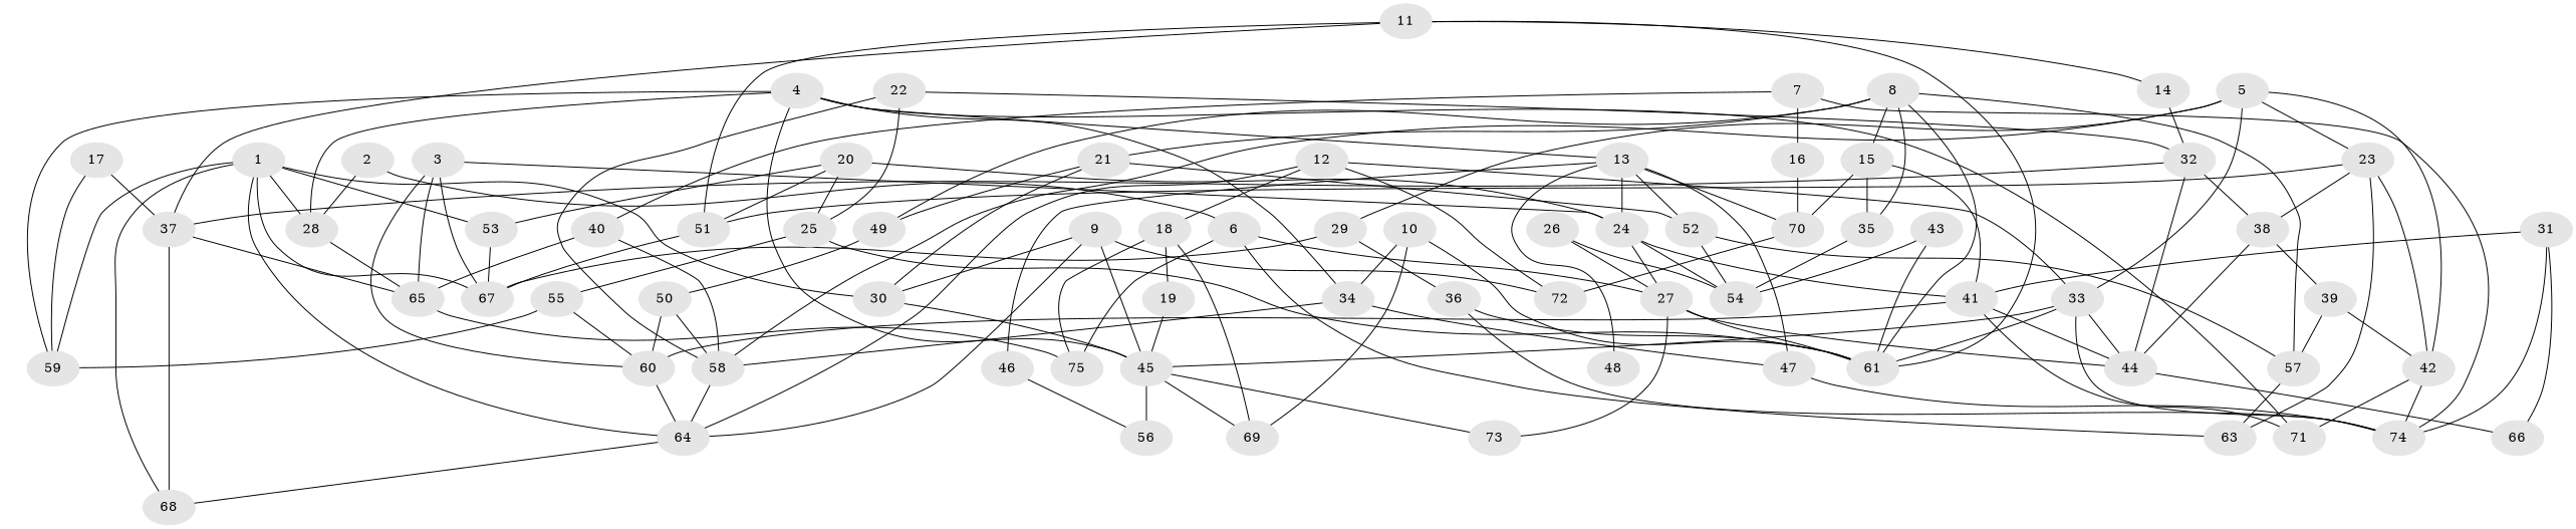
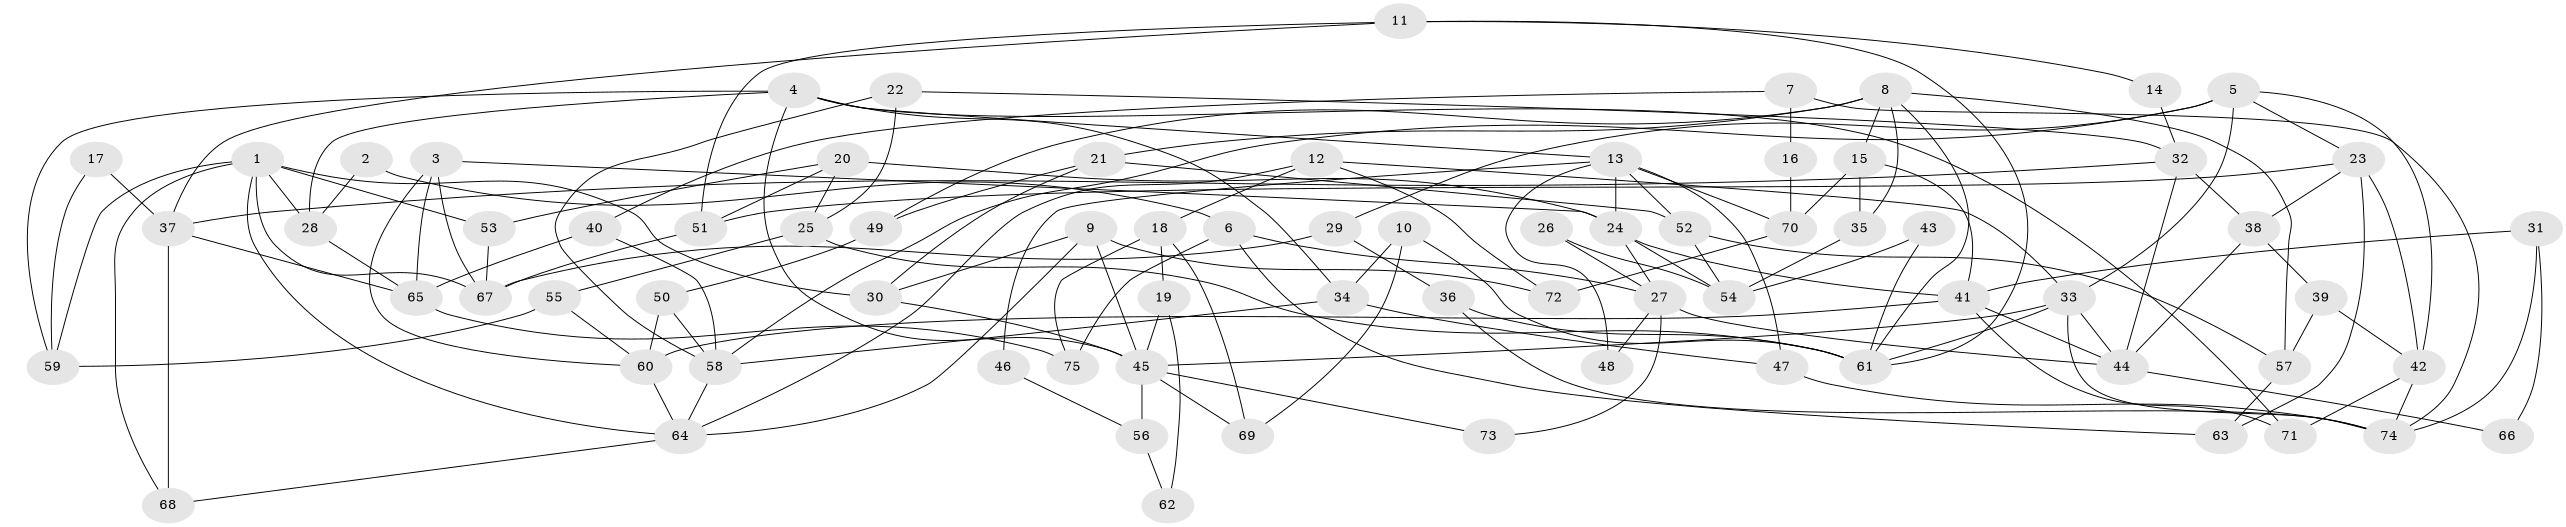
  graph {
    node [color=gray90 style=filled]
    1
    28
    30
    53
    59
    64
    67
    68
    65
    45
    2
    6
    27
    63
    75
    3
    24
    60
    41
    54
    4
    13
    34
    71
    46
    47
    48
    52
    70
    58
    69
    73
    56
    5
    23
    29
    33
    42
    51
    38
    36
    74
    61
    44
    7
    16
    40
    8
    15
    21
    35
    49
    57
    50
    9
    72
    10
    11
    14
    37
    32
    12
    18
    19
    17
+   62
    20
    25
    55
    22
    39
    26
    66
    31
    43
    1 -- 28
    1 -- 30
    1 -- 53
    1 -- 59
    1 -- 64
    1 -- 67
    1 -- 68
    28 -- 65
    30 -- 45
    53 -- 67
    64 -- 68
    65 -- 75
    45 -- 69
    45 -- 73
    45 -- 56
    2 -- 28
    2 -- 6
    6 -- 27
    6 -- 63
    6 -- 75
-   27 -- 61
+   27 -- 48
    27 -- 73
    27 -- 44
    3 -- 67
    3 -- 65
    3 -- 24
    3 -- 60
    24 -- 27
    24 -- 41
    24 -- 54
    60 -- 64
    41 -- 60
    41 -- 71
    41 -- 44
    4 -- 28
    4 -- 59
    4 -- 45
    4 -- 13
    4 -- 34
    4 -- 71
    13 -- 24
    13 -- 46
    13 -- 47
    13 -- 48
    13 -- 52
    13 -- 70
    34 -- 47
    34 -- 58
    46 -- 56
    47 -- 74
    52 -- 54
    52 -- 57
    70 -- 72
    58 -- 64
+   56 -- 62
    5 -- 58
    5 -- 23
    5 -- 29
    5 -- 33
    5 -- 42
    23 -- 63
    23 -- 42
    23 -- 51
    23 -- 38
    29 -- 67
    29 -- 36
    33 -- 45
    33 -- 74
    33 -- 61
    33 -- 44
    42 -- 71
    42 -- 74
    51 -- 67
    38 -- 44
    38 -- 39
    36 -- 74
    36 -- 61
    44 -- 66
    7 -- 74
    7 -- 16
    7 -- 40
    16 -- 70
    40 -- 65
    40 -- 58
    8 -- 61
    8 -- 15
    8 -- 21
    8 -- 35
    8 -- 49
    8 -- 57
    15 -- 41
    15 -- 70
    15 -- 35
    21 -- 30
    21 -- 52
    21 -- 49
    35 -- 54
    49 -- 50
    57 -- 63
    50 -- 60
    50 -- 58
    9 -- 30
    9 -- 64
    9 -- 45
    9 -- 72
    10 -- 34
    10 -- 69
    10 -- 61
    11 -- 51
    11 -- 61
    11 -- 14
    11 -- 37
    14 -- 32
    37 -- 68
    37 -- 65
    32 -- 38
    32 -- 44
    32 -- 37
    12 -- 64
    12 -- 33
    12 -- 72
    12 -- 18
    18 -- 75
    18 -- 69
    18 -- 19
    19 -- 45
+   19 -- 62
    17 -- 59
    17 -- 37
    20 -- 53
    20 -- 24
    20 -- 51
    20 -- 25
    25 -- 61
    25 -- 55
    55 -- 59
    55 -- 60
    22 -- 58
    22 -- 32
    22 -- 25
    39 -- 42
    39 -- 57
    26 -- 27
    26 -- 54
    31 -- 41
    31 -- 74
    31 -- 66
    43 -- 54
    43 -- 61
  }
